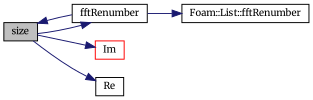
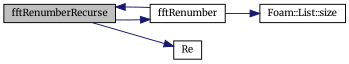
  digraph {
    fontname=Merriweather
    rankdir=LR
    node [color=black fontname=Merriweather fontsize=10 shape=record]
    edge [color=midnightblue fontname=Merriweather fontsize=10 labelfontname=Helvetica labelfontsize=10 style=solid]
-   n1 [fillcolor=grey75 fontcolor=black height=0.2 label=size style=filled width=0.4]
+   n1 [fillcolor=grey75 fontcolor=black height=0.2 label=fftRenumberRecurse style=filled width=0.4]
    n2 [height=0.2 label=fftRenumber width=0.4]
-   n3 [color=red height=0.2 label=Im width=0.4]
    n4 [height=0.2 label=Re width=0.4]
-   n5 [height=0.2 label="Foam::List::fftRenumber" width=0.4]
+   n5 [height=0.2 label="Foam::List::size" width=0.4]
    n1 -> n2
-   n1 -> n3
    n1 -> n4
    n2 -> n1
    n2 -> n5
  }
